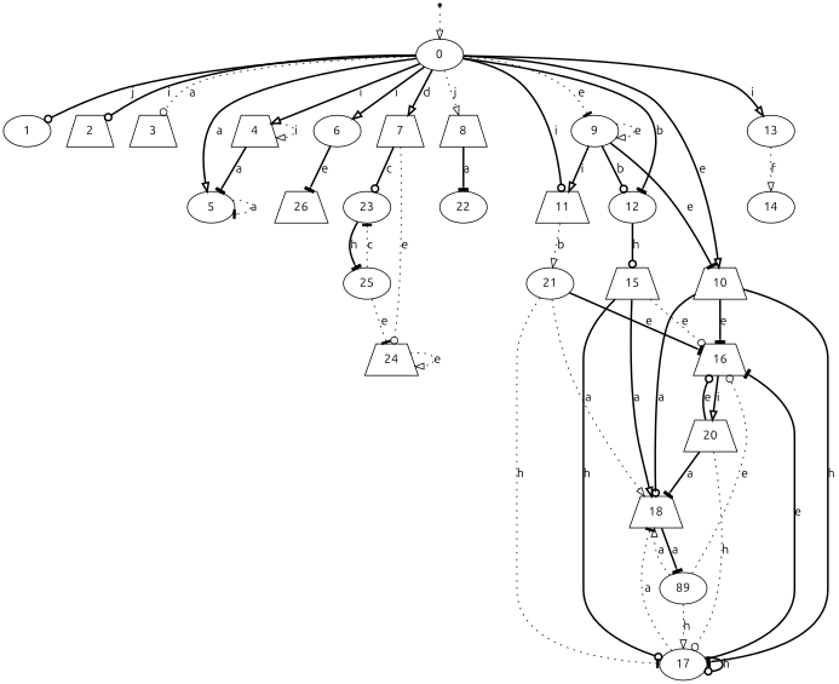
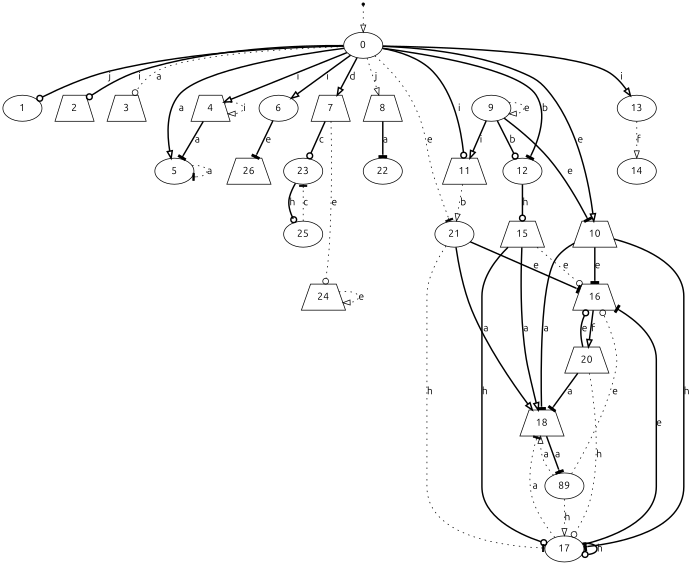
  digraph {
    fontname=Ubuntu
    rankdir=TB
    node [fontname=Ubuntu shape=ellipse]
    edge [arrowhead=onormal fontname=Ubuntu style=bold]
    dummy0 [shape=point]
    0
    1
    2 [shape=trapezium]
    3 [shape=trapezium]
    4 [shape=trapezium]
    5
    6
    7 [shape=trapezium]
    8 [shape=trapezium]
    9
    10 [shape=trapezium]
    11 [shape=trapezium]
    12
    13
    26 [shape=trapezium]
    23
    24 [shape=trapezium]
    22
    16 [shape=trapezium]
    17
    18 [shape=trapezium]
    21
    15 [shape=trapezium]
    14
    25
    20 [shape=trapezium]
    n28 [label=89]
    dummy0 -> 0 [style=dotted]
    0 -> 1 [arrowhead=odot label=j]
    0 -> 2 [arrowhead=odot label=i]
    0 -> 3 [arrowhead=odot label=a style=dotted]
    0 -> 4 [label=i]
    0 -> 5 [label=a]
    0 -> 6 [label=i]
    0 -> 7 [label=d]
    0 -> 8 [label=j style=dotted]
-   0 -> 9 [arrowhead=tee label=e style=dotted]
+   0 -> 21 [arrowhead=tee label=e style=dotted]
    0 -> 10 [label=e]
    0 -> 11 [arrowhead=odot label=i]
    0 -> 12 [arrowhead=tee label=b]
    0 -> 13 [label=i]
    4 -> 4 [label=i style=dotted]
    4 -> 5 [arrowhead=tee label=a]
    5 -> 5 [arrowhead=tee label=a style=dotted]
    6 -> 26 [arrowhead=tee label=e]
    7 -> 23 [arrowhead=odot label=c]
    7 -> 24 [arrowhead=odot label=e style=dotted]
    8 -> 22 [arrowhead=tee label=a]
    9 -> 9 [label=e style=dotted]
    9 -> 10 [arrowhead=tee label=e]
    9 -> 11 [label=i]
    9 -> 12 [arrowhead=odot label=b]
    10 -> 16 [arrowhead=tee label=e]
    10 -> 17 [arrowhead=tee label=h]
-   10 -> 18 [arrowhead=odot label=a]
+   10 -> 18 [arrowhead=tee label=a]
    11 -> 21 [label=b style=dotted]
    12 -> 15 [arrowhead=odot label=h]
    13 -> 14 [label=f style=dotted]
-   23 -> 25 [arrowhead=tee label=h]
+   23 -> 25 [arrowhead=odot label=h]
    24 -> 24 [label=e style=dotted]
-   16 -> 20 [label=i]
+   16 -> 20 [label=f]
    17 -> 16 [arrowhead=tee label=e]
    17 -> 17 [arrowhead=odot label=h]
    17 -> 18 [arrowhead=tee label=a style=dotted]
    18 -> n28 [arrowhead=tee label=a]
    21 -> 16 [arrowhead=tee label=e]
    21 -> 17 [arrowhead=tee label=h style=dotted]
-   21 -> 18 [label=a style=dotted]
+   21 -> 18 [label=a]
    15 -> 16 [arrowhead=odot label=e style=dotted]
    15 -> 17 [arrowhead=odot label=h]
    15 -> 18 [label=a]
    25 -> 23 [arrowhead=tee label=c style=dotted]
-   25 -> 24 [arrowhead=tee label=e style=dotted]
    20 -> 16 [arrowhead=odot label=e]
    20 -> 17 [arrowhead=odot label=h style=dotted]
    20 -> 18 [arrowhead=tee label=a]
    n28 -> 16 [arrowhead=odot label=e style=dotted]
    n28 -> 17 [label=h style=dotted]
    n28 -> 18 [label=a style=dotted]
  }
